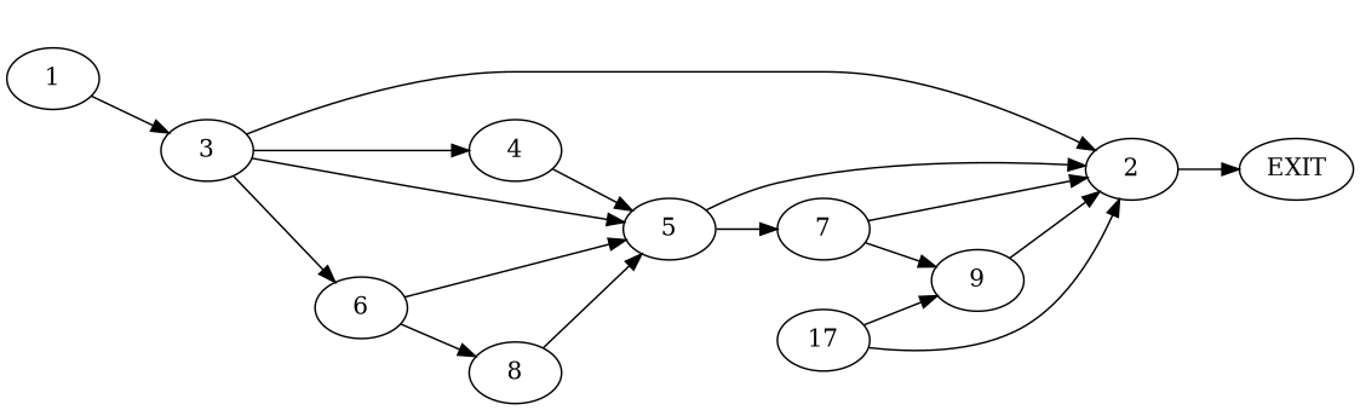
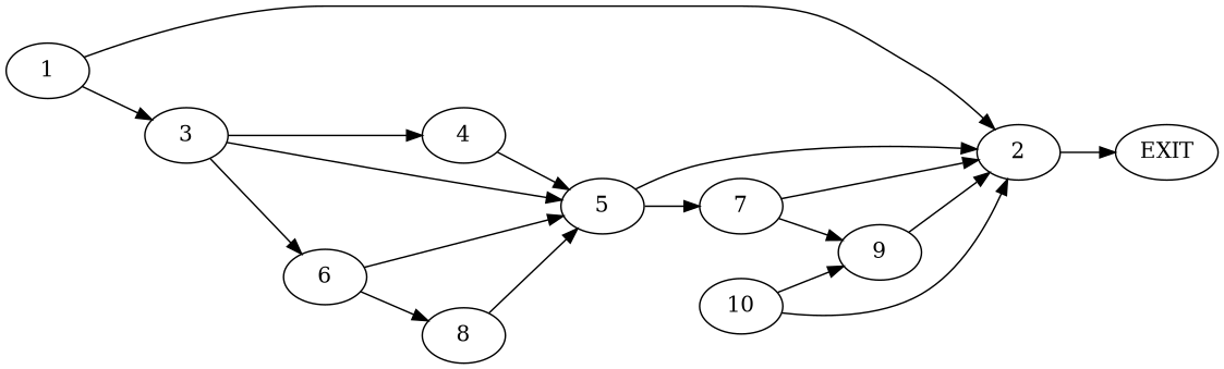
  digraph {
    rankdir=LR
    1
    2
    3
    n4 [label=EXIT]
    4
    5
    6
    7
    8
    9
-   10 [label=17]
-   3 -> 2
+   10
+   1 -> 2
    1 -> 3
    2 -> n4
    3 -> 4
    3 -> 5
    3 -> 6
    4 -> 5
    5 -> 2
    5 -> 7
    6 -> 5
    6 -> 8
    7 -> 2
    7 -> 9
    8 -> 5
    9 -> 2
    10 -> 2
    10 -> 9
  }
